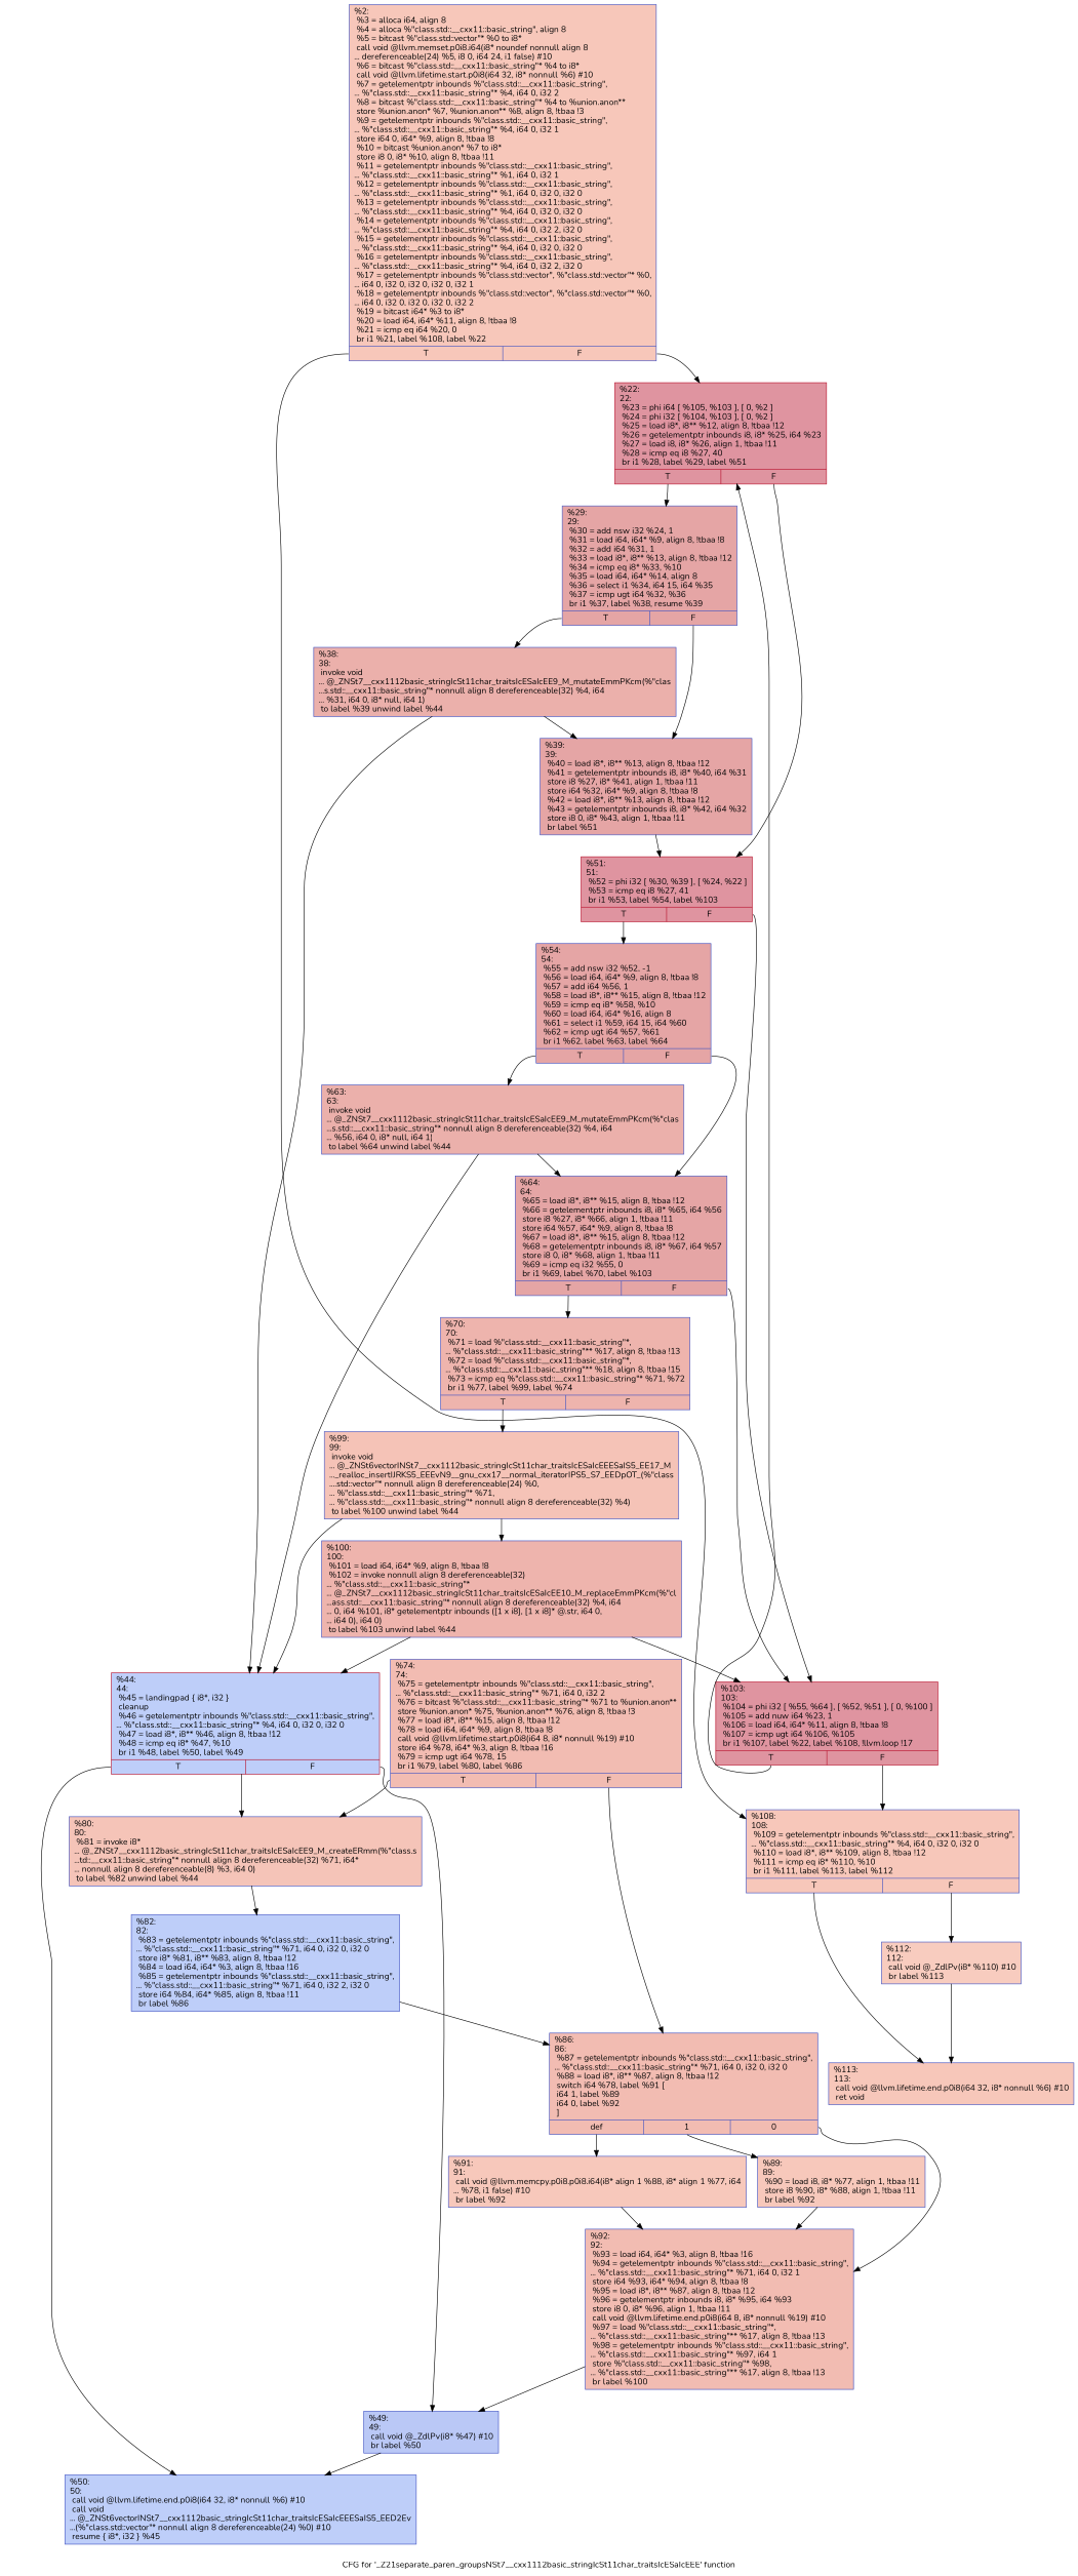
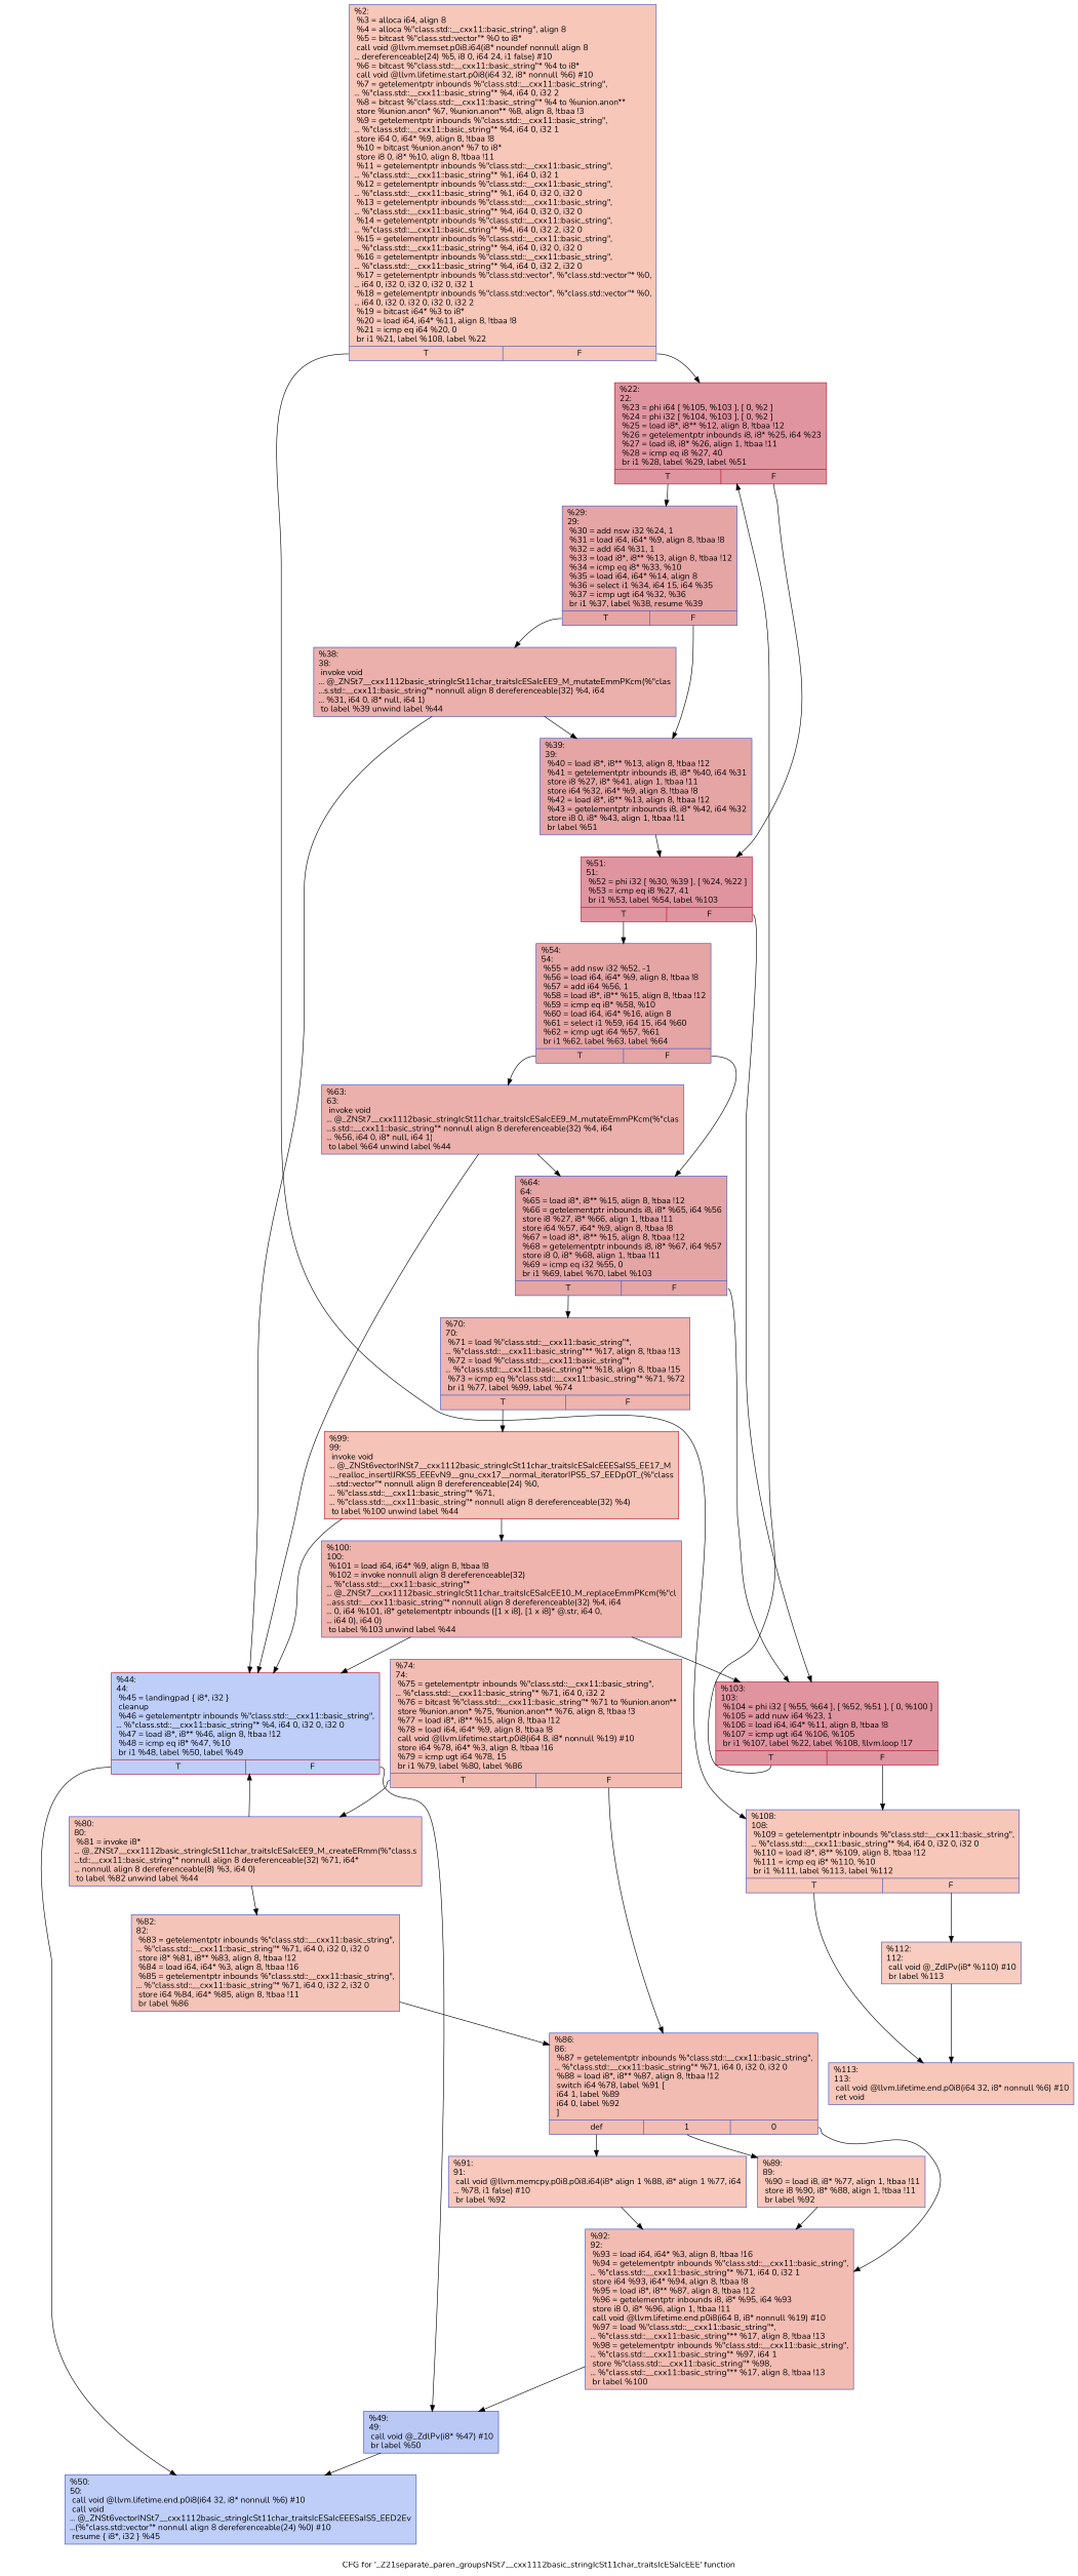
  digraph {
    fontname=Nunito
    label="CFG for '_Z21separate_paren_groupsNSt7__cxx1112basic_stringIcSt11char_traitsIcESaIcEEE' function"
    node [color="#3d50c3ff" fillcolor="#c5333470" fontname=Nunito shape=record style=filled]
    edge [fontname=Nunito]
    n1 [fillcolor="#ec7f6370" label="{%2:\l  %3 = alloca i64, align 8\l  %4 = alloca %\"class.std::__cxx11::basic_string\", align 8\l  %5 = bitcast %\"class.std::vector\"* %0 to i8*\l  call void @llvm.memset.p0i8.i64(i8* noundef nonnull align 8\l... dereferenceable(24) %5, i8 0, i64 24, i1 false) #10\l  %6 = bitcast %\"class.std::__cxx11::basic_string\"* %4 to i8*\l  call void @llvm.lifetime.start.p0i8(i64 32, i8* nonnull %6) #10\l  %7 = getelementptr inbounds %\"class.std::__cxx11::basic_string\",\l... %\"class.std::__cxx11::basic_string\"* %4, i64 0, i32 2\l  %8 = bitcast %\"class.std::__cxx11::basic_string\"* %4 to %union.anon**\l  store %union.anon* %7, %union.anon** %8, align 8, !tbaa !3\l  %9 = getelementptr inbounds %\"class.std::__cxx11::basic_string\",\l... %\"class.std::__cxx11::basic_string\"* %4, i64 0, i32 1\l  store i64 0, i64* %9, align 8, !tbaa !8\l  %10 = bitcast %union.anon* %7 to i8*\l  store i8 0, i8* %10, align 8, !tbaa !11\l  %11 = getelementptr inbounds %\"class.std::__cxx11::basic_string\",\l... %\"class.std::__cxx11::basic_string\"* %1, i64 0, i32 1\l  %12 = getelementptr inbounds %\"class.std::__cxx11::basic_string\",\l... %\"class.std::__cxx11::basic_string\"* %1, i64 0, i32 0, i32 0\l  %13 = getelementptr inbounds %\"class.std::__cxx11::basic_string\",\l... %\"class.std::__cxx11::basic_string\"* %4, i64 0, i32 0, i32 0\l  %14 = getelementptr inbounds %\"class.std::__cxx11::basic_string\",\l... %\"class.std::__cxx11::basic_string\"* %4, i64 0, i32 2, i32 0\l  %15 = getelementptr inbounds %\"class.std::__cxx11::basic_string\",\l... %\"class.std::__cxx11::basic_string\"* %4, i64 0, i32 0, i32 0\l  %16 = getelementptr inbounds %\"class.std::__cxx11::basic_string\",\l... %\"class.std::__cxx11::basic_string\"* %4, i64 0, i32 2, i32 0\l  %17 = getelementptr inbounds %\"class.std::vector\", %\"class.std::vector\"* %0,\l... i64 0, i32 0, i32 0, i32 0, i32 1\l  %18 = getelementptr inbounds %\"class.std::vector\", %\"class.std::vector\"* %0,\l... i64 0, i32 0, i32 0, i32 0, i32 2\l  %19 = bitcast i64* %3 to i8*\l  %20 = load i64, i64* %11, align 8, !tbaa !8\l  %21 = icmp eq i64 %20, 0\l  br i1 %21, label %108, label %22\l|{<s0>T|<s1>F}}"]
    n2 [fillcolor="#ec7f6370" label="{%108:\l108:                                              \l  %109 = getelementptr inbounds %\"class.std::__cxx11::basic_string\",\l... %\"class.std::__cxx11::basic_string\"* %4, i64 0, i32 0, i32 0\l  %110 = load i8*, i8** %109, align 8, !tbaa !12\l  %111 = icmp eq i8* %110, %10\l  br i1 %111, label %113, label %112\l|{<s0>T|<s1>F}}"]
    n3 [color="#b70d28ff" fillcolor="#b70d2870" label="{%22:\l22:                                               \l  %23 = phi i64 [ %105, %103 ], [ 0, %2 ]\l  %24 = phi i32 [ %104, %103 ], [ 0, %2 ]\l  %25 = load i8*, i8** %12, align 8, !tbaa !12\l  %26 = getelementptr inbounds i8, i8* %25, i64 %23\l  %27 = load i8, i8* %26, align 1, !tbaa !11\l  %28 = icmp eq i8 %27, 40\l  br i1 %28, label %29, label %51\l|{<s0>T|<s1>F}}"]
    n4 [fillcolor="#ec7f6370" label="{%113:\l113:                                              \l  call void @llvm.lifetime.end.p0i8(i64 32, i8* nonnull %6) #10\l  ret void\l}"]
    n5 [fillcolor="#f08b6e70" label="{%112:\l112:                                              \l  call void @_ZdlPv(i8* %110) #10\l  br label %113\l}"]
    n6 [label="{%29:\l29:                                               \l  %30 = add nsw i32 %24, 1\l  %31 = load i64, i64* %9, align 8, !tbaa !8\l  %32 = add i64 %31, 1\l  %33 = load i8*, i8** %13, align 8, !tbaa !12\l  %34 = icmp eq i8* %33, %10\l  %35 = load i64, i64* %14, align 8\l  %36 = select i1 %34, i64 15, i64 %35\l  %37 = icmp ugt i64 %32, %36\l  br i1 %37, label %38, resume %39\l|{<s0>T|<s1>F}}"]
    n7 [color="#b70d28ff" fillcolor="#b70d2870" label="{%51:\l51:                                               \l  %52 = phi i32 [ %30, %39 ], [ %24, %22 ]\l  %53 = icmp eq i8 %27, 41\l  br i1 %53, label %54, label %103\l|{<s0>T|<s1>F}}"]
    n8 [fillcolor="#d24b4070" label="{%38:\l38:                                               \l  invoke void\l... @_ZNSt7__cxx1112basic_stringIcSt11char_traitsIcESaIcEE9_M_mutateEmmPKcm(%\"clas\l...s.std::__cxx11::basic_string\"* nonnull align 8 dereferenceable(32) %4, i64\l... %31, i64 0, i8* null, i64 1)\l          to label %39 unwind label %44\l}"]
    n9 [label="{%39:\l39:                                               \l  %40 = load i8*, i8** %13, align 8, !tbaa !12\l  %41 = getelementptr inbounds i8, i8* %40, i64 %31\l  store i8 %27, i8* %41, align 1, !tbaa !11\l  store i64 %32, i64* %9, align 8, !tbaa !8\l  %42 = load i8*, i8** %13, align 8, !tbaa !12\l  %43 = getelementptr inbounds i8, i8* %42, i64 %32\l  store i8 0, i8* %43, align 1, !tbaa !11\l  br label %51\l}"]
    n10 [label="{%54:\l54:                                               \l  %55 = add nsw i32 %52, -1\l  %56 = load i64, i64* %9, align 8, !tbaa !8\l  %57 = add i64 %56, 1\l  %58 = load i8*, i8** %15, align 8, !tbaa !12\l  %59 = icmp eq i8* %58, %10\l  %60 = load i64, i64* %16, align 8\l  %61 = select i1 %59, i64 15, i64 %60\l  %62 = icmp ugt i64 %57, %61\l  br i1 %62, label %63, label %64\l|{<s0>T|<s1>F}}"]
    n11 [color="#b70d28ff" fillcolor="#b70d2870" label="{%103:\l103:                                              \l  %104 = phi i32 [ %55, %64 ], [ %52, %51 ], [ 0, %100 ]\l  %105 = add nuw i64 %23, 1\l  %106 = load i64, i64* %11, align 8, !tbaa !8\l  %107 = icmp ugt i64 %106, %105\l  br i1 %107, label %22, label %108, !llvm.loop !17\l|{<s0>T|<s1>F}}"]
    n12 [color="#b70d28ff" fillcolor="#6c8ff170" label="{%44:\l44:                                               \l  %45 = landingpad \{ i8*, i32 \}\l          cleanup\l  %46 = getelementptr inbounds %\"class.std::__cxx11::basic_string\",\l... %\"class.std::__cxx11::basic_string\"* %4, i64 0, i32 0, i32 0\l  %47 = load i8*, i8** %46, align 8, !tbaa !12\l  %48 = icmp eq i8* %47, %10\l  br i1 %48, label %50, label %49\l|{<s0>T|<s1>F}}"]
    n13 [fillcolor="#d24b4070" label="{%63:\l63:                                               \l  invoke void\l... @_ZNSt7__cxx1112basic_stringIcSt11char_traitsIcESaIcEE9_M_mutateEmmPKcm(%\"clas\l...s.std::__cxx11::basic_string\"* nonnull align 8 dereferenceable(32) %4, i64\l... %56, i64 0, i8* null, i64 1)\l          to label %64 unwind label %44\l}"]
    n14 [label="{%64:\l64:                                               \l  %65 = load i8*, i8** %15, align 8, !tbaa !12\l  %66 = getelementptr inbounds i8, i8* %65, i64 %56\l  store i8 %27, i8* %66, align 1, !tbaa !11\l  store i64 %57, i64* %9, align 8, !tbaa !8\l  %67 = load i8*, i8** %15, align 8, !tbaa !12\l  %68 = getelementptr inbounds i8, i8* %67, i64 %57\l  store i8 0, i8* %68, align 1, !tbaa !11\l  %69 = icmp eq i32 %55, 0\l  br i1 %69, label %70, label %103\l|{<s0>T|<s1>F}}"]
    n15 [fillcolor="#6c8ff170" label="{%50:\l50:                                               \l  call void @llvm.lifetime.end.p0i8(i64 32, i8* nonnull %6) #10\l  call void\l... @_ZNSt6vectorINSt7__cxx1112basic_stringIcSt11char_traitsIcESaIcEEESaIS5_EED2Ev\l...(%\"class.std::vector\"* nonnull align 8 dereferenceable(24) %0) #10\l  resume \{ i8*, i32 \} %45\l}"]
    n16 [fillcolor="#6282ea70" label="{%49:\l49:                                               \l  call void @_ZdlPv(i8* %47) #10\l  br label %50\l}"]
    n17 [fillcolor="#d8564670" label="{%70:\l70:                                               \l  %71 = load %\"class.std::__cxx11::basic_string\"*,\l... %\"class.std::__cxx11::basic_string\"** %17, align 8, !tbaa !13\l  %72 = load %\"class.std::__cxx11::basic_string\"*,\l... %\"class.std::__cxx11::basic_string\"** %18, align 8, !tbaa !15\l  %73 = icmp eq %\"class.std::__cxx11::basic_string\"* %71, %72\l  br i1 %77, label %99, label %74\l|{<s0>T|<s1>F}}"]
-   n18 [fillcolor="#e8765c70" label="{%99:\l99:                                               \l  invoke void\l... @_ZNSt6vectorINSt7__cxx1112basic_stringIcSt11char_traitsIcESaIcEEESaIS5_EE17_M\l..._realloc_insertIJRKS5_EEEvN9__gnu_cxx17__normal_iteratorIPS5_S7_EEDpOT_(%\"class\l....std::vector\"* nonnull align 8 dereferenceable(24) %0,\l... %\"class.std::__cxx11::basic_string\"* %71,\l... %\"class.std::__cxx11::basic_string\"* nonnull align 8 dereferenceable(32) %4)\l          to label %100 unwind label %44\l}"]
+   n18 [color="#b70d28ff" fillcolor="#e8765c70" label="{%99:\l99:                                               \l  invoke void\l... @_ZNSt6vectorINSt7__cxx1112basic_stringIcSt11char_traitsIcESaIcEEESaIS5_EE17_M\l..._realloc_insertIJRKS5_EEEvN9__gnu_cxx17__normal_iteratorIPS5_S7_EEDpOT_(%\"class\l....std::vector\"* nonnull align 8 dereferenceable(24) %0,\l... %\"class.std::__cxx11::basic_string\"* %71,\l... %\"class.std::__cxx11::basic_string\"* nonnull align 8 dereferenceable(32) %4)\l          to label %100 unwind label %44\l}"]
    n19 [fillcolor="#d8564670" label="{%100:\l100:                                              \l  %101 = load i64, i64* %9, align 8, !tbaa !8\l  %102 = invoke nonnull align 8 dereferenceable(32)\l... %\"class.std::__cxx11::basic_string\"*\l... @_ZNSt7__cxx1112basic_stringIcSt11char_traitsIcESaIcEE10_M_replaceEmmPKcm(%\"cl\l...ass.std::__cxx11::basic_string\"* nonnull align 8 dereferenceable(32) %4, i64\l... 0, i64 %101, i8* getelementptr inbounds ([1 x i8], [1 x i8]* @.str, i64 0,\l... i64 0), i64 0)\l          to label %103 unwind label %44\l}"]
    n20 [fillcolor="#e1675170" label="{%74:\l74:                                               \l  %75 = getelementptr inbounds %\"class.std::__cxx11::basic_string\",\l... %\"class.std::__cxx11::basic_string\"* %71, i64 0, i32 2\l  %76 = bitcast %\"class.std::__cxx11::basic_string\"* %71 to %union.anon**\l  store %union.anon* %75, %union.anon** %76, align 8, !tbaa !3\l  %77 = load i8*, i8** %15, align 8, !tbaa !12\l  %78 = load i64, i64* %9, align 8, !tbaa !8\l  call void @llvm.lifetime.start.p0i8(i64 8, i8* nonnull %19) #10\l  store i64 %78, i64* %3, align 8, !tbaa !16\l  %79 = icmp ugt i64 %78, 15\l  br i1 %79, label %80, label %86\l|{<s0>T|<s1>F}}"]
    n21 [fillcolor="#e97a5f70" label="{%80:\l80:                                               \l  %81 = invoke i8*\l... @_ZNSt7__cxx1112basic_stringIcSt11char_traitsIcESaIcEE9_M_createERmm(%\"class.s\l...td::__cxx11::basic_string\"* nonnull align 8 dereferenceable(32) %71, i64*\l... nonnull align 8 dereferenceable(8) %3, i64 0)\l          to label %82 unwind label %44\l}"]
    n22 [fillcolor="#e1675170" label="{%86:\l86:                                               \l  %87 = getelementptr inbounds %\"class.std::__cxx11::basic_string\",\l... %\"class.std::__cxx11::basic_string\"* %71, i64 0, i32 0, i32 0\l  %88 = load i8*, i8** %87, align 8, !tbaa !12\l  switch i64 %78, label %91 [\l    i64 1, label %89\l    i64 0, label %92\l  ]\l|{<s0>def|<s1>1|<s2>0}}"]
-   n23 [fillcolor="#6c8ff170" label="{%82:\l82:                                               \l  %83 = getelementptr inbounds %\"class.std::__cxx11::basic_string\",\l... %\"class.std::__cxx11::basic_string\"* %71, i64 0, i32 0, i32 0\l  store i8* %81, i8** %83, align 8, !tbaa !12\l  %84 = load i64, i64* %3, align 8, !tbaa !16\l  %85 = getelementptr inbounds %\"class.std::__cxx11::basic_string\",\l... %\"class.std::__cxx11::basic_string\"* %71, i64 0, i32 2, i32 0\l  store i64 %84, i64* %85, align 8, !tbaa !11\l  br label %86\l}"]
+   n23 [fillcolor="#e97a5f70" label="{%82:\l82:                                               \l  %83 = getelementptr inbounds %\"class.std::__cxx11::basic_string\",\l... %\"class.std::__cxx11::basic_string\"* %71, i64 0, i32 0, i32 0\l  store i8* %81, i8** %83, align 8, !tbaa !12\l  %84 = load i64, i64* %3, align 8, !tbaa !16\l  %85 = getelementptr inbounds %\"class.std::__cxx11::basic_string\",\l... %\"class.std::__cxx11::basic_string\"* %71, i64 0, i32 2, i32 0\l  store i64 %84, i64* %85, align 8, !tbaa !11\l  br label %86\l}"]
    n24 [fillcolor="#ed836670" label="{%91:\l91:                                               \l  call void @llvm.memcpy.p0i8.p0i8.i64(i8* align 1 %88, i8* align 1 %77, i64\l... %78, i1 false) #10\l  br label %92\l}"]
    n25 [fillcolor="#ed836670" label="{%89:\l89:                                               \l  %90 = load i8, i8* %77, align 1, !tbaa !11\l  store i8 %90, i8* %88, align 1, !tbaa !11\l  br label %92\l}"]
    n26 [fillcolor="#e1675170" label="{%92:\l92:                                               \l  %93 = load i64, i64* %3, align 8, !tbaa !16\l  %94 = getelementptr inbounds %\"class.std::__cxx11::basic_string\",\l... %\"class.std::__cxx11::basic_string\"* %71, i64 0, i32 1\l  store i64 %93, i64* %94, align 8, !tbaa !8\l  %95 = load i8*, i8** %87, align 8, !tbaa !12\l  %96 = getelementptr inbounds i8, i8* %95, i64 %93\l  store i8 0, i8* %96, align 1, !tbaa !11\l  call void @llvm.lifetime.end.p0i8(i64 8, i8* nonnull %19) #10\l  %97 = load %\"class.std::__cxx11::basic_string\"*,\l... %\"class.std::__cxx11::basic_string\"** %17, align 8, !tbaa !13\l  %98 = getelementptr inbounds %\"class.std::__cxx11::basic_string\",\l... %\"class.std::__cxx11::basic_string\"* %97, i64 1\l  store %\"class.std::__cxx11::basic_string\"* %98,\l... %\"class.std::__cxx11::basic_string\"** %17, align 8, !tbaa !13\l  br label %100\l}"]
    n1 -> n2 [tailport=s0]
    n1 -> n3 [tailport=s1]
    n2 -> n4 [tailport=s0]
    n2 -> n5 [tailport=s1]
    n3 -> n6 [tailport=s0]
    n3 -> n7 [tailport=s1]
    n5 -> n4
    n6 -> n8 [tailport=s0]
    n6 -> n9 [tailport=s1]
    n7 -> n10 [tailport=s0]
    n7 -> n11 [tailport=s1]
    n8 -> n9
    n8 -> n12
    n9 -> n7
    n10 -> n13 [tailport=s0]
    n10 -> n14 [tailport=s1]
    n11 -> n2 [tailport=s1]
    n11 -> n3 [tailport=s0]
    n12 -> n15 [tailport=s0]
    n12 -> n16 [tailport=s1]
    n13 -> n12
    n13 -> n14
    n14 -> n11 [tailport=s1]
    n14 -> n17 [tailport=s0]
    n16 -> n15
    n17 -> n18 [tailport=s0]
    n18 -> n12
    n18 -> n19
    n19 -> n11
    n19 -> n12
    n20 -> n21 [tailport=s0]
    n20 -> n22 [tailport=s1]
-   n12 -> n21
+   n21 -> n12
    n21 -> n23
    n22 -> n24 [tailport=s0]
    n22 -> n25 [tailport=s1]
    n22 -> n26 [tailport=s2]
    n23 -> n22
    n24 -> n26
    n25 -> n26
    n26 -> n16
  }
